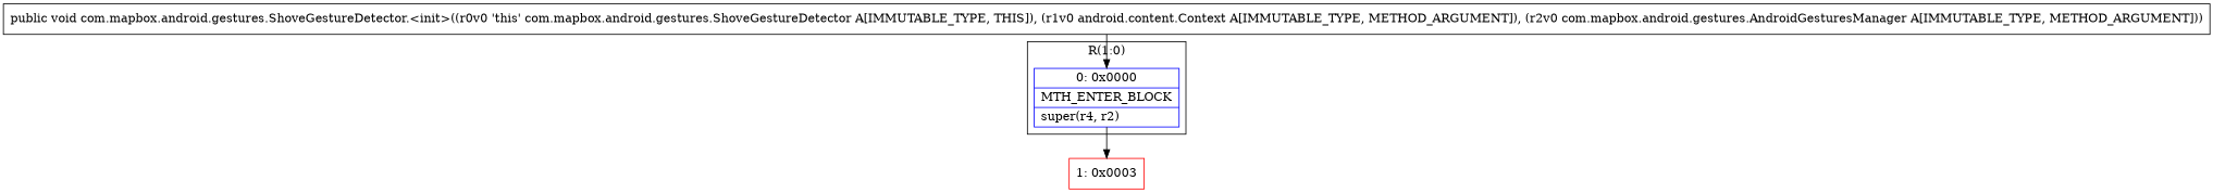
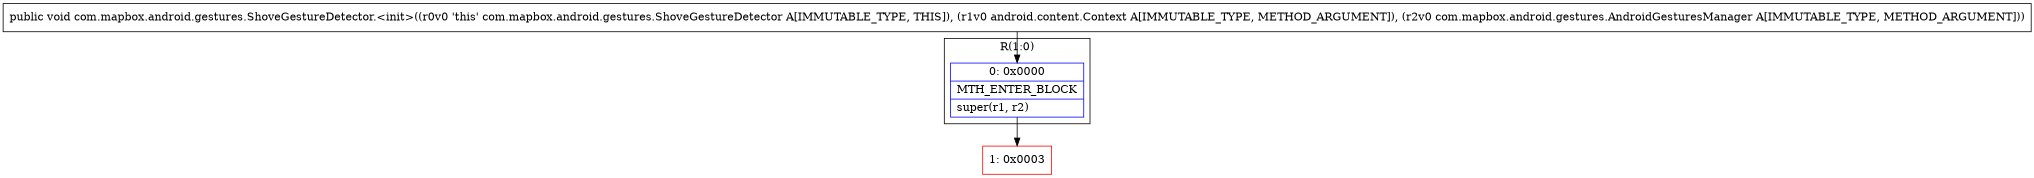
  digraph {
    node [shape=record]
-   n1 [color=blue label="{0\:\ 0x0000|MTH_ENTER_BLOCK\l|super(r4, r2)\l}"]
+   n1 [color=blue label="{0\:\ 0x0000|MTH_ENTER_BLOCK\l|super(r1, r2)\l}"]
    n2 [color=red label="{1\:\ 0x0003}"]
    n3 [label="{public void com.mapbox.android.gestures.ShoveGestureDetector.\<init\>((r0v0 'this' com.mapbox.android.gestures.ShoveGestureDetector A[IMMUTABLE_TYPE, THIS]), (r1v0 android.content.Context A[IMMUTABLE_TYPE, METHOD_ARGUMENT]), (r2v0 com.mapbox.android.gestures.AndroidGesturesManager A[IMMUTABLE_TYPE, METHOD_ARGUMENT])) }"]
    subgraph cluster_1 {
      label="R(1:0)"
      n1
    }
    n1 -> n2
    n3 -> n1
  }
